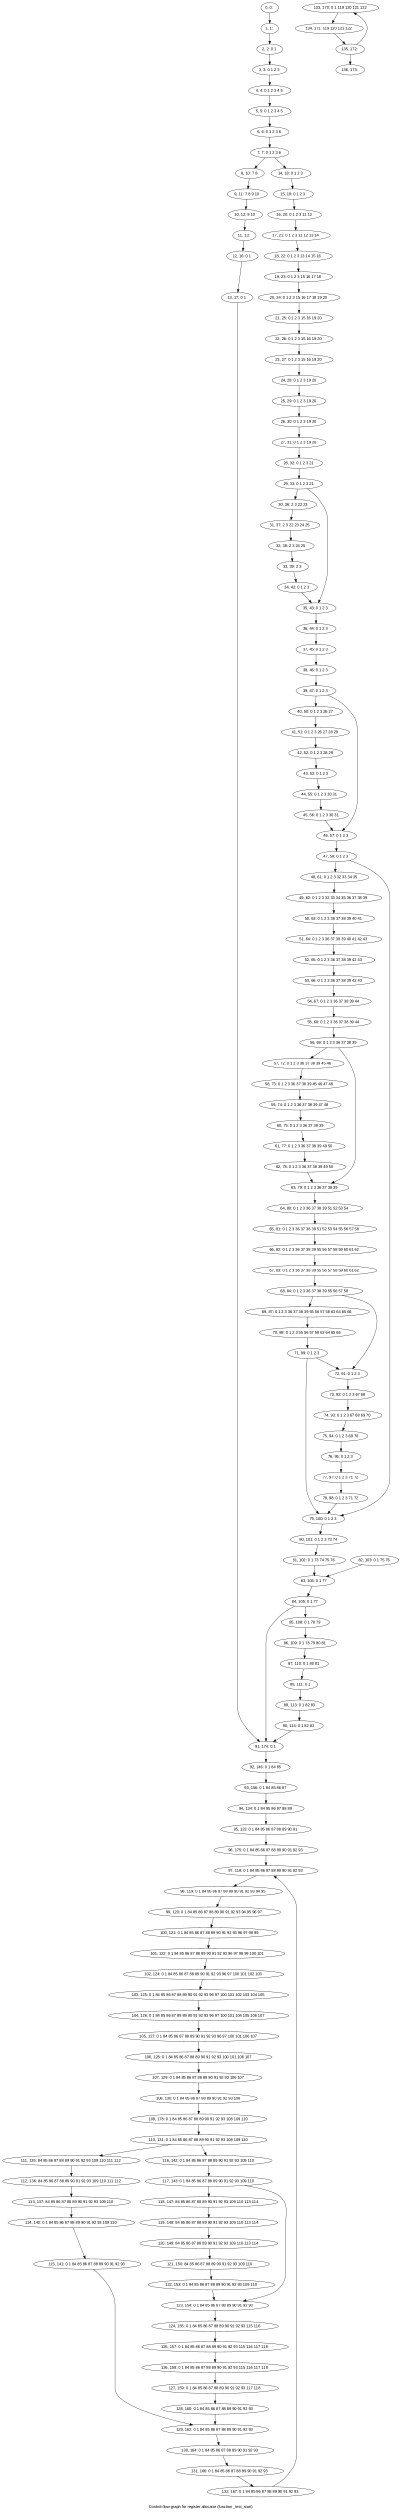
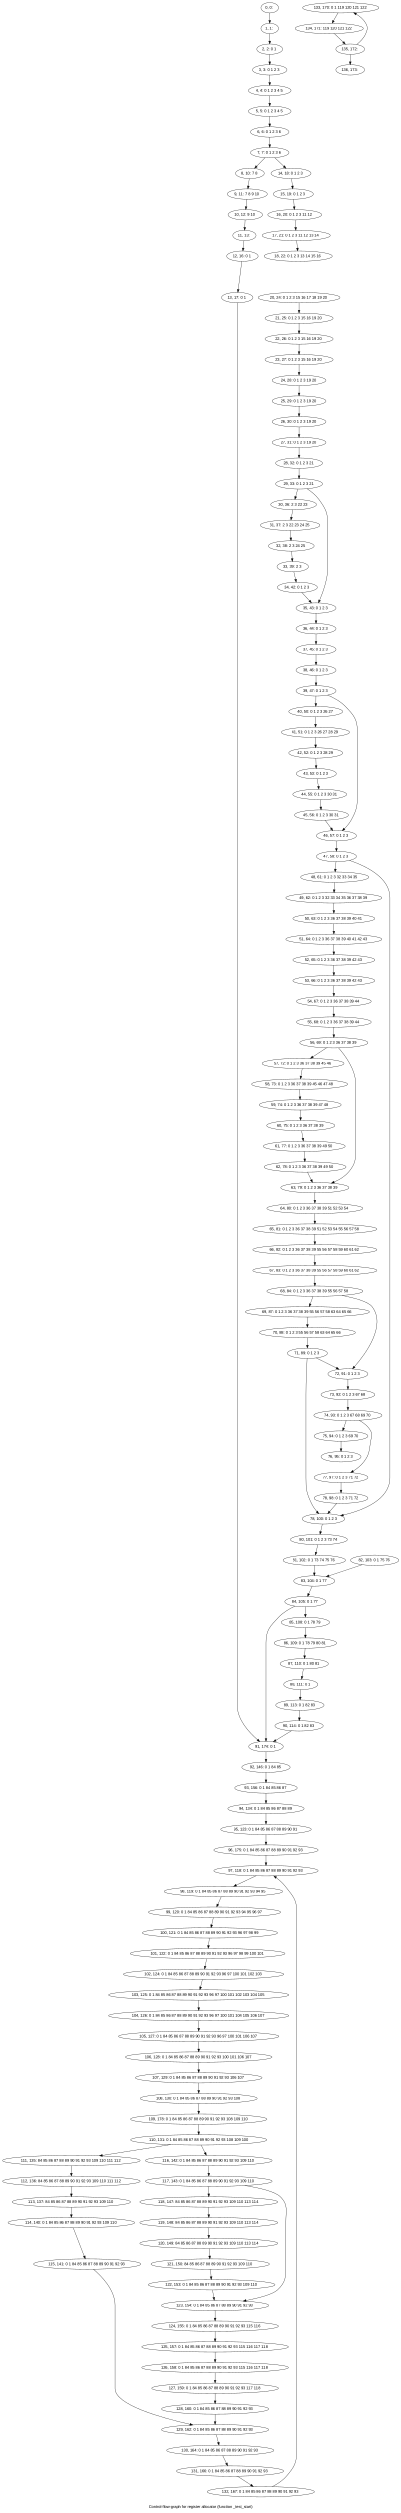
  digraph {
    fontname="Liberation Sans"
    label="Control-flow-graph for register allocator (function _test_start)"
    node [fontname="Liberation Sans"]
    edge [fontname="Liberation Sans"]
    n1 [label="0, 0: "]
    n2 [label="1, 1: "]
    n3 [label="2, 2: 0 1 "]
    n4 [label="3, 3: 0 1 2 3 "]
    n5 [label="4, 4: 0 1 2 3 4 5 "]
    n6 [label="5, 5: 0 1 2 3 4 5 "]
    n7 [label="6, 6: 0 1 2 3 6 "]
    n8 [label="7, 7: 0 1 2 3 6 "]
    n9 [label="8, 10: 7 8 "]
    n10 [label="14, 18: 0 1 2 3 "]
    n11 [label="9, 11: 7 8 9 10 "]
    n12 [label="15, 19: 0 1 2 3 "]
    n13 [label="10, 12: 9 10 "]
    n14 [label="11, 13: "]
    n15 [label="12, 16: 0 1 "]
    n16 [label="13, 17: 0 1 "]
    n17 [label="91, 174: 0 1 "]
    n18 [label="92, 146: 0 1 84 85 "]
    n19 [label="16, 20: 0 1 2 3 11 12 "]
    n20 [label="17, 21: 0 1 2 3 11 12 13 14 "]
    n21 [label="18, 22: 0 1 2 3 13 14 15 16 "]
-   n22 [label="19, 23: 0 1 2 3 15 16 17 18 "]
    n23 [label="20, 24: 0 1 2 3 15 16 17 18 19 20 "]
    n24 [label="21, 25: 0 1 2 3 15 16 19 20 "]
    n25 [label="22, 26: 0 1 2 3 15 16 19 20 "]
    n26 [label="23, 27: 0 1 2 3 15 16 19 20 "]
    n27 [label="24, 28: 0 1 2 3 19 20 "]
    n28 [label="25, 29: 0 1 2 3 19 20 "]
    n29 [label="26, 30: 0 1 2 3 19 20 "]
    n30 [label="27, 31: 0 1 2 3 19 20 "]
    n31 [label="28, 32: 0 1 2 3 21 "]
    n32 [label="29, 33: 0 1 2 3 21 "]
    n33 [label="30, 36: 2 3 22 23 "]
    n34 [label="35, 43: 0 1 2 3 "]
    n35 [label="31, 37: 2 3 22 23 24 25 "]
    n36 [label="36, 44: 0 1 2 3 "]
    n37 [label="32, 38: 2 3 24 25 "]
    n38 [label="33, 39: 2 3 "]
    n39 [label="34, 42: 0 1 2 3 "]
    n40 [label="37, 45: 0 1 2 3 "]
    n41 [label="38, 46: 0 1 2 3 "]
    n42 [label="39, 47: 0 1 2 3 "]
    n43 [label="40, 50: 0 1 2 3 26 27 "]
    n44 [label="46, 57: 0 1 2 3 "]
    n45 [label="41, 51: 0 1 2 3 26 27 28 29 "]
    n46 [label="47, 58: 0 1 2 3 "]
    n47 [label="42, 52: 0 1 2 3 28 29 "]
    n48 [label="43, 53: 0 1 2 3 "]
    n49 [label="44, 55: 0 1 2 3 30 31 "]
    n50 [label="45, 56: 0 1 2 3 30 31 "]
    n51 [label="48, 61: 0 1 2 3 32 33 34 35 "]
-   n52 [label="79, 100: 0 1 2 3 "]
+   n52 [label="78, 100: 0 1 2 3"]
    n53 [label="49, 62: 0 1 2 3 32 33 34 35 36 37 38 39 "]
    n54 [label="80, 101: 0 1 2 3 73 74 "]
    n55 [label="50, 63: 0 1 2 3 36 37 38 39 40 41 "]
    n56 [label="51, 64: 0 1 2 3 36 37 38 39 40 41 42 43 "]
    n57 [label="52, 65: 0 1 2 3 36 37 38 39 42 43 "]
    n58 [label="53, 66: 0 1 2 3 36 37 38 39 42 43 "]
    n59 [label="54, 67: 0 1 2 3 36 37 38 39 44 "]
    n60 [label="55, 68: 0 1 2 3 36 37 38 39 44 "]
    n61 [label="56, 69: 0 1 2 3 36 37 38 39 "]
    n62 [label="57, 72: 0 1 2 3 36 37 38 39 45 46 "]
    n63 [label="63, 79: 0 1 2 3 36 37 38 39 "]
    n64 [label="58, 73: 0 1 2 3 36 37 38 39 45 46 47 48 "]
    n65 [label="64, 80: 0 1 2 3 36 37 38 39 51 52 53 54 "]
    n66 [label="59, 74: 0 1 2 3 36 37 38 39 47 48 "]
    n67 [label="60, 75: 0 1 2 3 36 37 38 39 "]
    n68 [label="61, 77: 0 1 2 3 36 37 38 39 49 50 "]
    n69 [label="62, 78: 0 1 2 3 36 37 38 39 49 50 "]
    n70 [label="65, 81: 0 1 2 3 36 37 38 39 51 52 53 54 55 56 57 58 "]
    n71 [label="66, 82: 0 1 2 3 36 37 38 39 55 56 57 58 59 60 61 62 "]
    n72 [label="67, 83: 0 1 2 3 36 37 38 39 55 56 57 58 59 60 61 62 "]
    n73 [label="68, 84: 0 1 2 3 36 37 38 39 55 56 57 58 "]
    n74 [label="69, 87: 0 1 2 3 36 37 38 39 55 56 57 58 63 64 65 66 "]
    n75 [label="72, 91: 0 1 2 3 "]
    n76 [label="70, 88: 0 1 2 3 55 56 57 58 63 64 65 66 "]
    n77 [label="73, 92: 0 1 2 3 67 68 "]
    n78 [label="71, 89: 0 1 2 3 "]
    n79 [label="74, 93: 0 1 2 3 67 68 69 70 "]
    n80 [label="75, 94: 0 1 2 3 69 70 "]
    n81 [label="76, 95: 0 1 2 3 "]
    n82 [label="77, 97: 0 1 2 3 71 72 "]
    n83 [label="78, 98: 0 1 2 3 71 72 "]
    n84 [label="81, 102: 0 1 73 74 75 76 "]
    n85 [label="83, 104: 0 1 77 "]
    n86 [label="82, 103: 0 1 75 76 "]
    n87 [label="84, 105: 0 1 77 "]
    n88 [label="85, 108: 0 1 78 79 "]
    n89 [label="86, 109: 0 1 78 79 80 81 "]
    n90 [label="87, 110: 0 1 80 81 "]
    n91 [label="88, 111: 0 1 "]
    n92 [label="89, 113: 0 1 82 83 "]
    n93 [label="90, 114: 0 1 82 83 "]
    n94 [label="93, 156: 0 1 84 85 86 87 "]
    n95 [label="94, 134: 0 1 84 85 86 87 88 89 "]
    n96 [label="95, 123: 0 1 84 85 86 87 88 89 90 91 "]
    n97 [label="96, 175: 0 1 84 85 86 87 88 89 90 91 92 93 "]
    n98 [label="97, 118: 0 1 84 85 86 87 88 89 90 91 92 93 "]
    n99 [label="98, 119: 0 1 84 85 86 87 88 89 90 91 92 93 94 95 "]
    n100 [label="99, 120: 0 1 84 85 86 87 88 89 90 91 92 93 94 95 96 97 "]
    n101 [label="100, 121: 0 1 84 85 86 87 88 89 90 91 92 93 96 97 98 99 "]
    n102 [label="101, 122: 0 1 84 85 86 87 88 89 90 91 92 93 96 97 98 99 100 101 "]
    n103 [label="102, 124: 0 1 84 85 86 87 88 89 90 91 92 93 96 97 100 101 102 103 "]
    n104 [label="103, 125: 0 1 84 85 86 87 88 89 90 91 92 93 96 97 100 101 102 103 104 105 "]
    n105 [label="104, 126: 0 1 84 85 86 87 88 89 90 91 92 93 96 97 100 101 104 105 106 107 "]
    n106 [label="105, 127: 0 1 84 85 86 87 88 89 90 91 92 93 96 97 100 101 106 107 "]
    n107 [label="106, 128: 0 1 84 85 86 87 88 89 90 91 92 93 100 101 106 107 "]
    n108 [label="107, 129: 0 1 84 85 86 87 88 89 90 91 92 93 106 107 "]
    n109 [label="108, 130: 0 1 84 85 86 87 88 89 90 91 92 93 108 "]
    n110 [label="109, 178: 0 1 84 85 86 87 88 89 90 91 92 93 108 109 110 "]
-   n111 [label="110, 131: 0 1 84 85 86 87 88 89 90 91 92 93 108 109 110 "]
+   n111 [label="110, 131: 0 1 84 85 86 87 88 89 90 91 92 93 108 109 100"]
    n112 [label="111, 135: 84 85 86 87 88 89 90 91 92 93 109 110 111 112 "]
    n113 [label="116, 142: 0 1 84 85 86 87 88 89 90 91 92 93 109 110 "]
    n114 [label="112, 136: 84 85 86 87 88 89 90 91 92 93 109 110 111 112 "]
    n115 [label="117, 143: 0 1 84 85 86 87 88 89 90 91 92 93 109 110 "]
    n116 [label="113, 137: 84 85 86 87 88 89 90 91 92 93 109 110 "]
    n117 [label="114, 140: 0 1 84 85 86 87 88 89 90 91 92 93 109 110 "]
    n118 [label="115, 141: 0 1 84 85 86 87 88 89 90 91 92 93 "]
    n119 [label="129, 162: 0 1 84 85 86 87 88 89 90 91 92 93 "]
    n120 [label="130, 164: 0 1 84 85 86 87 88 89 90 91 92 93 "]
    n121 [label="118, 147: 84 85 86 87 88 89 90 91 92 93 109 110 113 114 "]
    n122 [label="123, 154: 0 1 84 85 86 87 88 89 90 91 92 93 "]
    n123 [label="119, 148: 84 85 86 87 88 89 90 91 92 93 109 110 113 114 "]
    n124 [label="124, 155: 0 1 84 85 86 87 88 89 90 91 92 93 115 116 "]
    n125 [label="120, 149: 84 85 86 87 88 89 90 91 92 93 109 110 113 114 "]
    n126 [label="121, 150: 84 85 86 87 88 89 90 91 92 93 109 110 "]
    n127 [label="122, 153: 0 1 84 85 86 87 88 89 90 91 92 93 109 110 "]
    n128 [label="125, 157: 0 1 84 85 86 87 88 89 90 91 92 93 115 116 117 118 "]
    n129 [label="126, 158: 0 1 84 85 86 87 88 89 90 91 92 93 115 116 117 118 "]
    n130 [label="127, 159: 0 1 84 85 86 87 88 89 90 91 92 93 117 118 "]
    n131 [label="128, 160: 0 1 84 85 86 87 88 89 90 91 92 93 "]
    n132 [label="131, 166: 0 1 84 85 86 87 88 89 90 91 92 93 "]
    n133 [label="132, 167: 0 1 84 85 86 87 88 89 90 91 92 93 "]
    n134 [label="133, 170: 0 1 119 120 121 122 "]
    n135 [label="134, 171: 119 120 121 122 "]
    n136 [label="135, 172: "]
    n137 [label="136, 173: "]
    n1 -> n2
    n2 -> n3
    n3 -> n4
    n4 -> n5
    n5 -> n6
    n6 -> n7
    n7 -> n8
    n8 -> n9
    n8 -> n10
    n9 -> n11
    n10 -> n12
    n11 -> n13
    n12 -> n19
    n13 -> n14
    n14 -> n15
    n15 -> n16
    n16 -> n17
    n17 -> n18
    n18 -> n94
    n19 -> n20
    n20 -> n21
-   n21 -> n22
-   n22 -> n23
    n23 -> n24
    n24 -> n25
    n25 -> n26
    n26 -> n27
    n27 -> n28
    n28 -> n29
    n29 -> n30
    n30 -> n31
    n31 -> n32
    n32 -> n33
    n32 -> n34
    n33 -> n35
    n34 -> n36
    n35 -> n37
    n36 -> n40
    n37 -> n38
    n38 -> n39
    n39 -> n34
    n40 -> n41
    n41 -> n42
    n42 -> n43
    n42 -> n44
    n43 -> n45
    n44 -> n46
    n45 -> n47
    n46 -> n51
    n46 -> n52
    n47 -> n48
    n48 -> n49
    n49 -> n50
    n50 -> n44
    n51 -> n53
    n52 -> n54
    n53 -> n55
    n54 -> n84
    n55 -> n56
    n56 -> n57
    n57 -> n58
    n58 -> n59
    n59 -> n60
    n60 -> n61
    n61 -> n62
    n61 -> n63
    n62 -> n64
    n63 -> n65
    n64 -> n66
    n65 -> n70
    n66 -> n67
    n67 -> n68
    n68 -> n69
    n69 -> n63
    n70 -> n71
    n71 -> n72
    n72 -> n73
    n73 -> n74
    n73 -> n75
    n74 -> n76
    n75 -> n77
    n76 -> n78
    n77 -> n79
    n78 -> n52
    n78 -> n75
    n79 -> n80
    n80 -> n81
-   n81 -> n82
+   n79 -> n82
    n82 -> n83
    n83 -> n52
    n84 -> n85
    n85 -> n87
    n86 -> n85
    n87 -> n17
    n87 -> n88
    n88 -> n89
    n89 -> n90
    n90 -> n91
    n91 -> n92
    n92 -> n93
    n93 -> n17
    n94 -> n95
    n95 -> n96
    n96 -> n97
    n97 -> n98
    n98 -> n99
    n99 -> n100
    n100 -> n101
    n101 -> n102
    n102 -> n103
    n103 -> n104
    n104 -> n105
    n105 -> n106
    n106 -> n107
    n107 -> n108
    n108 -> n109
    n109 -> n110
    n110 -> n111
    n111 -> n112
    n111 -> n113
    n112 -> n114
    n113 -> n115
    n114 -> n116
    n115 -> n121
    n115 -> n122
    n116 -> n117
    n117 -> n118
    n118 -> n119
    n119 -> n120
    n120 -> n132
    n121 -> n123
    n122 -> n124
    n123 -> n125
    n124 -> n128
    n125 -> n126
    n126 -> n127
    n127 -> n122
    n128 -> n129
    n129 -> n130
    n130 -> n131
    n131 -> n119
    n132 -> n133
    n133 -> n98
    n134 -> n135
    n135 -> n136
    n136 -> n134
    n136 -> n137
  }
